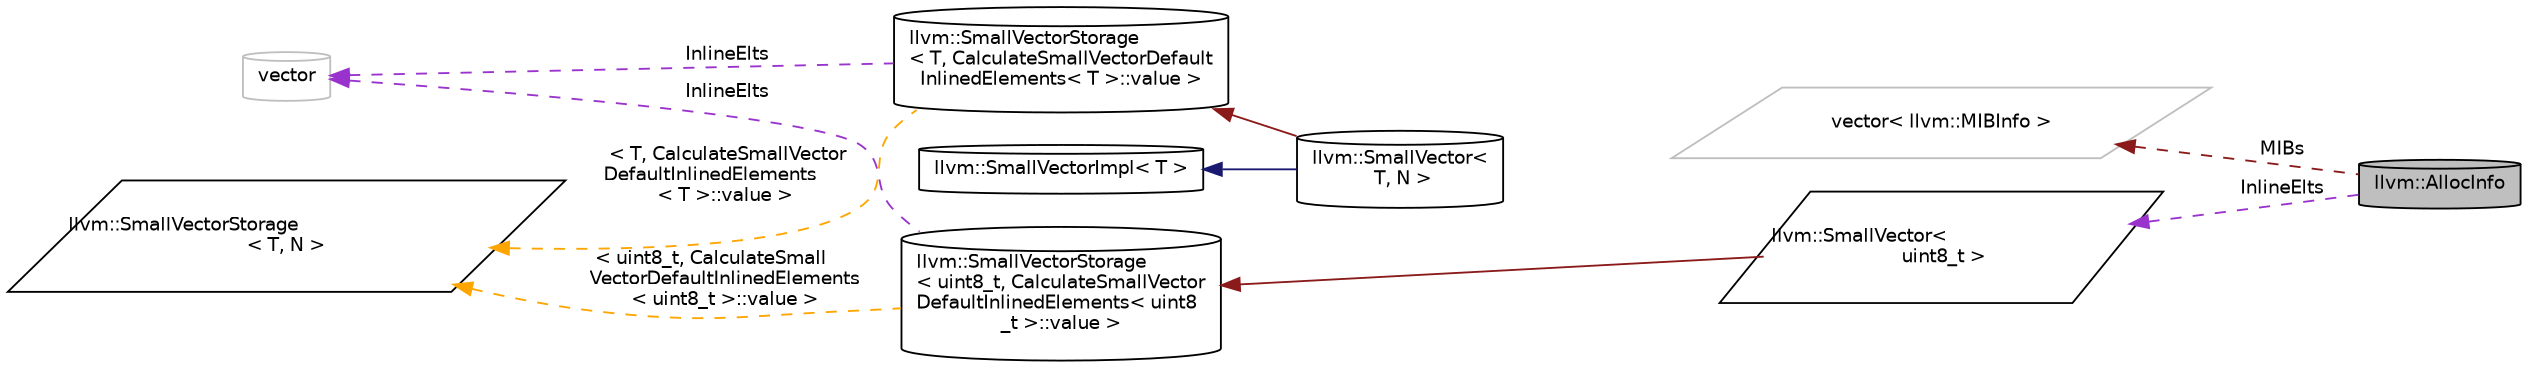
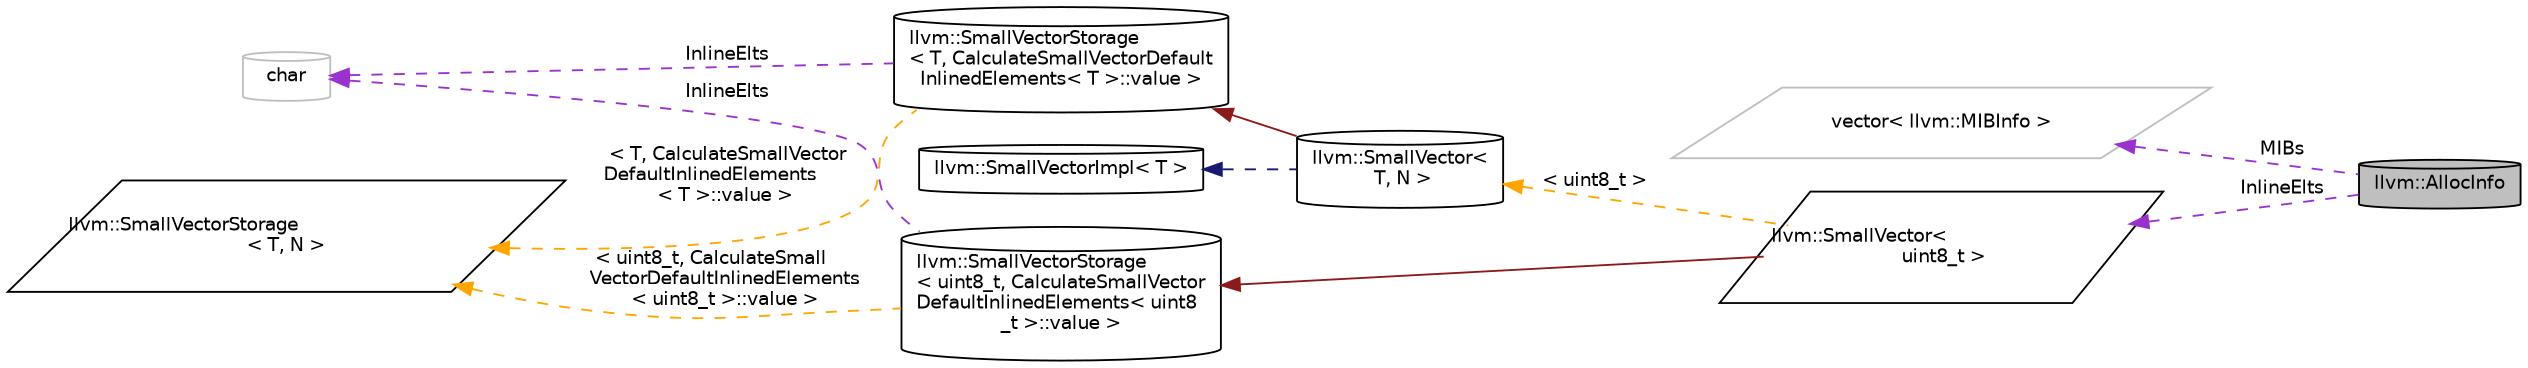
  digraph {
    rankdir=LR
    node [color=black fontname=Helvetica fontsize=10 shape=cylinder]
    edge [color=darkorchid3 dir=back fontname=Helvetica fontsize=10 labelfontname=Helvetica labelfontsize=10 style=dashed]
    n1 [fillcolor=grey75 fontcolor=black height=0.2 label="llvm::AllocInfo" style=filled width=0.4]
    n2 [color=grey75 height=0.2 label="vector\< llvm::MIBInfo \>" shape=parallelogram width=0.4]
    n3 [height=0.2 label="llvm::SmallVector\<\l uint8_t \>" shape=parallelogram width=0.4]
    n4 [height=0.2 label="llvm::SmallVectorImpl\< T \>" width=0.4]
    n5 [height=0.2 label="llvm::SmallVector\<\l T, N \>" width=0.4]
    n6 [height=0.2 label="llvm::SmallVectorStorage\l\< uint8_t, CalculateSmallVector\lDefaultInlinedElements\< uint8\l_t \>::value \>" width=0.4]
-   n7 [color=grey75 height=0.2 label=vector width=0.4]
+   n7 [color=grey75 height=0.2 label=char width=0.4]
    n8 [height=0.2 label="llvm::SmallVectorStorage\l\< T, CalculateSmallVectorDefault\lInlinedElements\< T \>::value \>" width=0.4]
    n9 [height=0.2 label="llvm::SmallVectorStorage\l\< T, N \>" shape=parallelogram width=0.4]
-   n2 -> n1 [color=firebrick4 label=" MIBs"]
+   n2 -> n1 [label=" MIBs"]
    n3 -> n1 [label=" InlineElts"]
-   n4 -> n5 [color=midnightblue style=solid]
+   n4 -> n5 [color=midnightblue]
+   n5 -> n3 [color=orange label=" \< uint8_t \>"]
    n6 -> n3 [color=firebrick4 style=solid]
    n7 -> n6 [label=" InlineElts"]
    n7 -> n8 [label=" InlineElts"]
    n8 -> n5 [color=firebrick4 style=solid]
    n9 -> n6 [color=orange label=" \< uint8_t, CalculateSmall\lVectorDefaultInlinedElements\l\< uint8_t \>::value \>"]
    n9 -> n8 [color=orange label=" \< T, CalculateSmallVector\lDefaultInlinedElements\l\< T \>::value \>"]
  }
